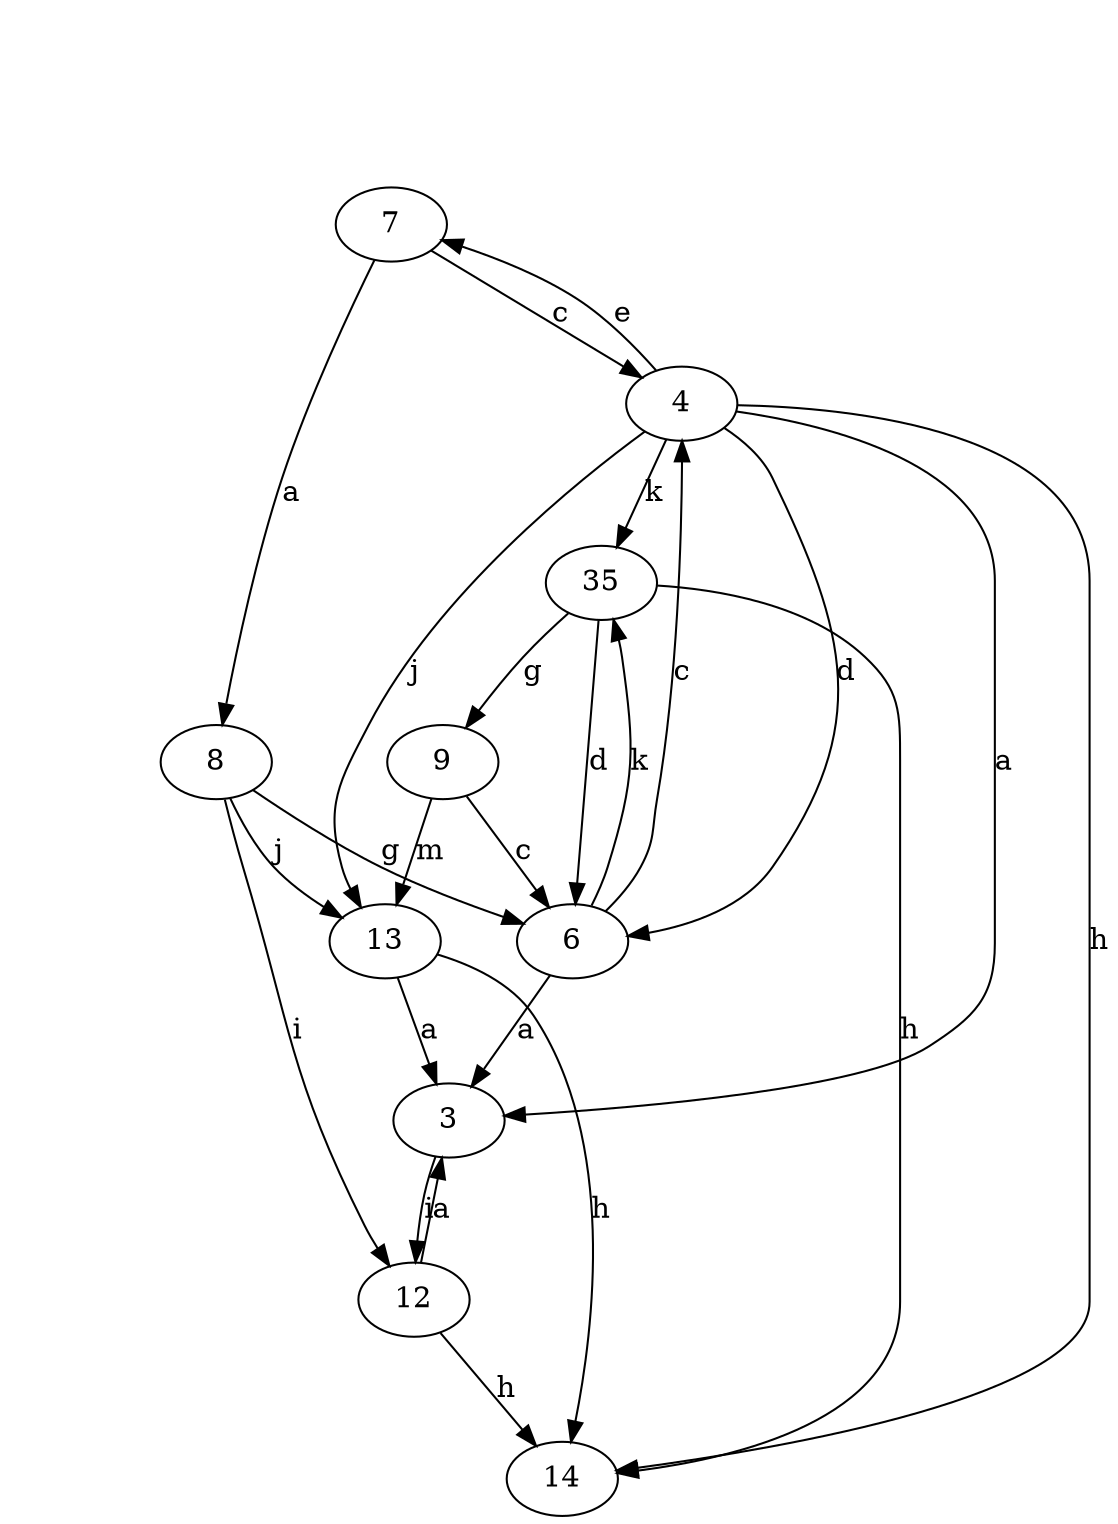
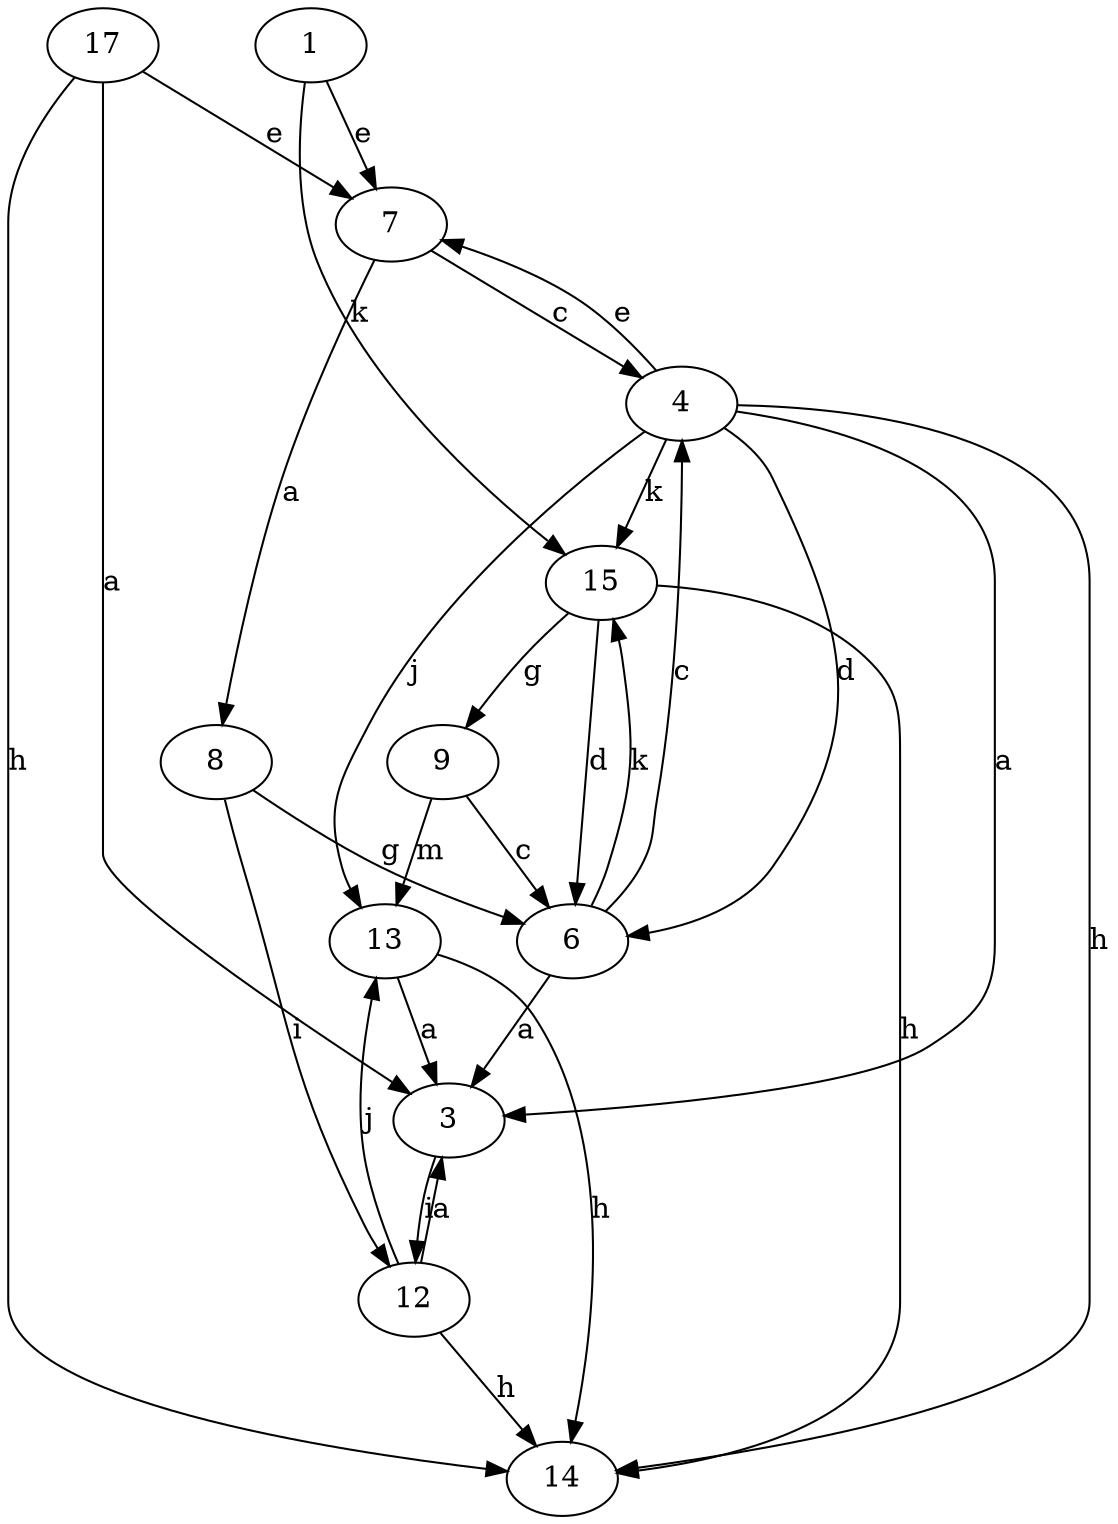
  strict digraph {
+   1
    7
-   15 [label=35]
+   15
    4
    8
    6
    n7 [label=14]
    9
    3
    12
    13
+   17
+   1 -> 7 [label=e]
+   1 -> 15 [label=k]
    7 -> 4 [label=c]
    7 -> 8 [label=a]
    15 -> 6 [label=d]
    15 -> n7 [label=h]
    15 -> 9 [label=g]
    4 -> 7 [label=e]
    4 -> 15 [label=k]
    4 -> 6 [label=d]
    4 -> n7 [label=h]
    4 -> 3 [label=a]
    4 -> 13 [label=j]
    8 -> 6 [label=g]
    8 -> 12 [label=i]
    6 -> 15 [label=k]
    6 -> 4 [label=c]
    6 -> 3 [label=a]
    9 -> 6 [label=c]
    9 -> 13 [label=m]
    3 -> 12 [label=i]
    12 -> n7 [label=h]
    12 -> 3 [label=a]
-   8 -> 13 [label=j]
+   12 -> 13 [label=j]
    13 -> n7 [label=h]
    13 -> 3 [label=a]
+   17 -> 7 [label=e]
+   17 -> n7 [label=h]
+   17 -> 3 [label=a]
  }
